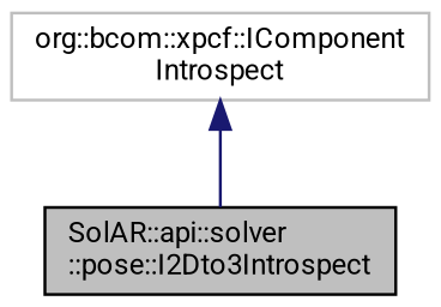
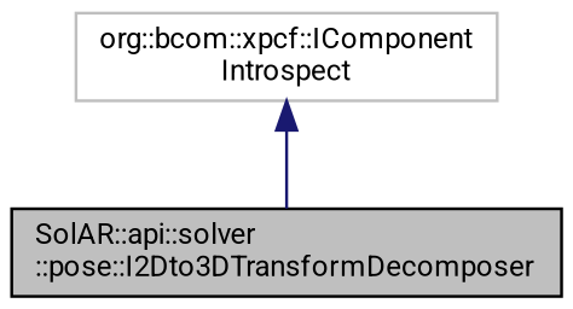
  digraph {
    fontname=Roboto
    node [fontname=Roboto fontsize=10 shape=record style=filled]
-   n1 [color=black fillcolor=grey75 fontcolor=black height=0.2 label="SolAR::api::solver\l::pose::I2Dto3Introspect" width=0.4]
+   n1 [color=black fillcolor=grey75 fontcolor=black height=0.2 label="SolAR::api::solver\l::pose::I2Dto3DTransformDecomposer" width=0.4]
    n2 [color=grey75 fillcolor=white height=0.2 label="org::bcom::xpcf::IComponent\lIntrospect" width=0.4]
    n2 -> n1 [color=midnightblue dir=back fontname=Roboto fontsize=10 labelfontname=Helvetica labelfontsize=10 style=solid]
  }
